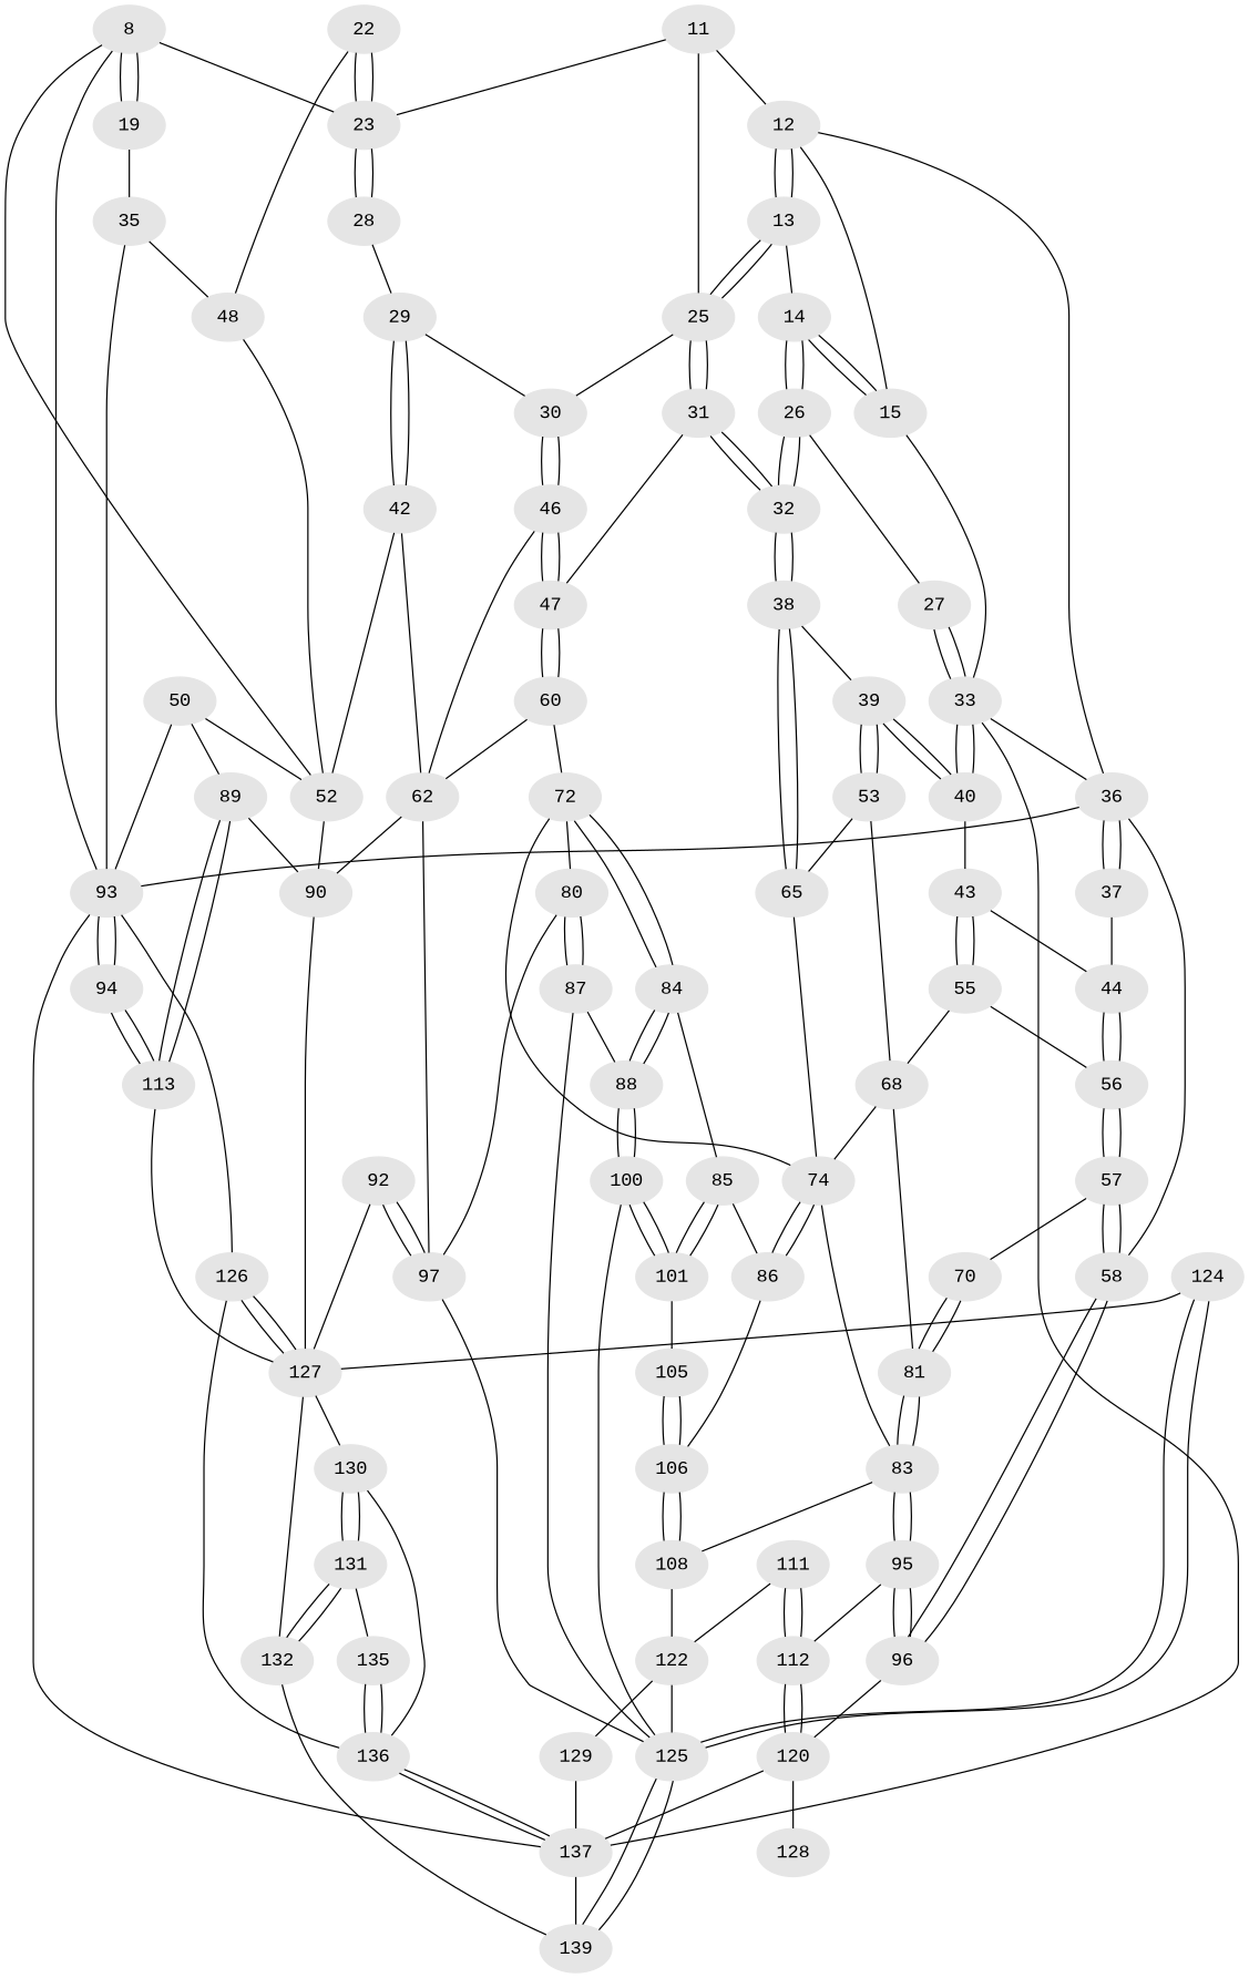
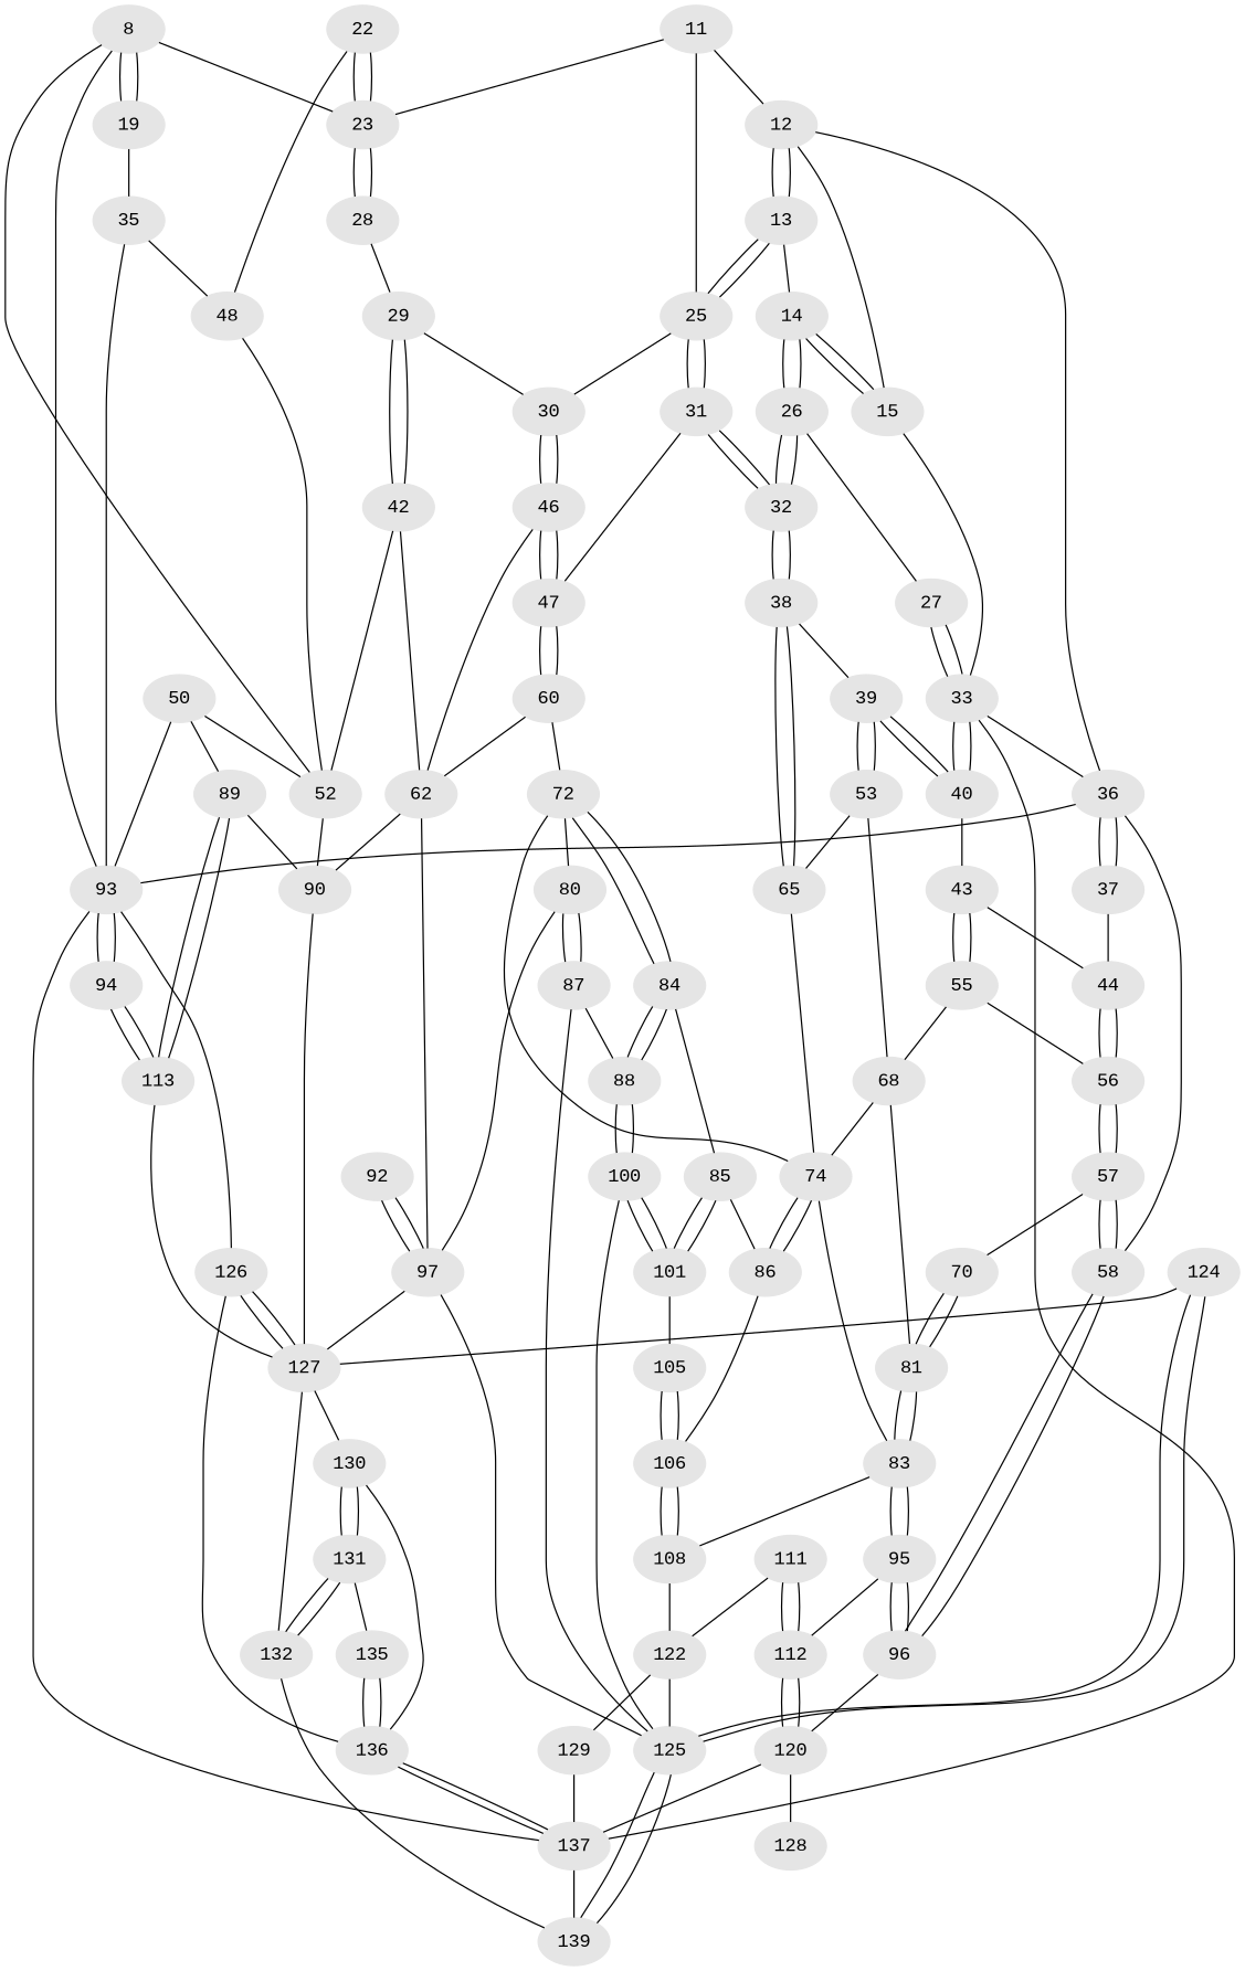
  graph {
    fontname="Liberation Mono"
    node [color=gray90 fontname="Liberation Mono" style=filled]
    edge [fontname="Liberation Mono"]
    8 [super="+1+2"]
    19
    23 [super="+9+10"]
    93 [super="+49"]
    52 [super="+41+51"]
    35 [super="+20"]
    28
    137 [super="+119"]
    94
    126
    11
    12 [super="+7"]
    25 [super="+24"]
    13
    15
    36 [super="+18"]
    30
    31
    14
    33 [super="+17+16"]
    37
    58
    26
    27
    32
    40
    48 [super="+21"]
    22
    90 [super="+61"]
    29
    46
    47
    38
    42
    62 [super="+59"]
    60
    39
    65
    43
    44
    96
    139 [super="+138"]
    56
    53
    74 [super="+73"]
    68 [super="+54"]
    55
    97 [super="+79+78"]
    57
    72 [super="+71"]
    50
    89
    113
    127 [super="+115+91+123"]
    81 [super="+77+69"]
    70
    120 [super="+117"]
    80
    84
    125 [super="+121+107+99+98"]
    83 [super="+82+75+76"]
    86
    87
    85
    88
    95
    108 [super="+104"]
    106 [super="+103+102"]
    112
    122 [super="+109+110"]
    101
    100
    105
    130
    132
    92
    136 [super="+133+134"]
    128
    129
    111
    124
    131
    135
    8 -- 19 [weight=2]
    8 -- 19
    8 -- 23
    8 -- 93
    8 -- 52
    19 -- 35
    23 -- 28 [weight=2]
    23 -- 28
    93 -- 137
    93 -- 94 [weight=2]
    93 -- 94
    93 -- 126
    52 -- 90
    35 -- 93
    35 -- 48 [weight=2]
    28 -- 29
    137 -- 139 [weight=2]
    94 -- 113
    94 -- 113
    126 -- 127
    126 -- 127
    126 -- 136
    11 -- 23
    11 -- 12
    11 -- 25
    12 -- 13
    12 -- 13
    12 -- 15
    12 -- 36
    25 -- 30
    25 -- 31
    25 -- 31
    13 -- 25
    13 -- 25
    13 -- 14
    15 -- 33
    36 -- 93
    36 -- 37 [weight=2]
    36 -- 37
    36 -- 58
    30 -- 46
    30 -- 46
    31 -- 32
    31 -- 32
    31 -- 47
    14 -- 15
    14 -- 15
    14 -- 26
    14 -- 26
    33 -- 137
    33 -- 36
    33 -- 40
    33 -- 40
    37 -- 44
    58 -- 96
    58 -- 96
    26 -- 27
    26 -- 32
    26 -- 32
    27 -- 33 [weight=2]
    27 -- 33
    32 -- 38
    32 -- 38
    40 -- 43
    48 -- 52
    22 -- 23
    22 -- 23
    22 -- 48
    90 -- 127
    29 -- 30
    29 -- 42
    29 -- 42
    46 -- 47
    46 -- 47
    46 -- 62
    47 -- 60
    47 -- 60
    38 -- 39
    38 -- 65
    38 -- 65
    42 -- 52
    42 -- 62
    62 -- 90
    62 -- 97
    60 -- 62
    60 -- 72
    39 -- 40
    39 -- 40
    39 -- 53
    39 -- 53
    65 -- 74
    43 -- 44
    43 -- 55
    43 -- 55
    44 -- 56
    44 -- 56
    96 -- 120
    56 -- 57
    56 -- 57
    53 -- 65
    53 -- 68
    74 -- 83 [weight=2]
    74 -- 86
    74 -- 86
    68 -- 74
    68 -- 81
    55 -- 56
    55 -- 68
    97 -- 125
    57 -- 58
    57 -- 58
    57 -- 70
    72 -- 74 [weight=2]
    72 -- 80
    72 -- 84
    72 -- 84
    50 -- 93
    50 -- 52
    50 -- 89
    89 -- 90
    89 -- 113
    89 -- 113
    113 -- 127
    127 -- 130
    127 -- 132
    81 -- 83 [weight=2]
    81 -- 83
    70 -- 81 [weight=2]
    70 -- 81
    120 -- 137
    120 -- 128 [weight=2]
    80 -- 97
    80 -- 87
    80 -- 87
    84 -- 85
    84 -- 88
    84 -- 88
    125 -- 139
    125 -- 139
    83 -- 95
    83 -- 95
    83 -- 108
    86 -- 106
    87 -- 125
    87 -- 88
    85 -- 86
    85 -- 101
    85 -- 101
    88 -- 100
    88 -- 100
    95 -- 96
    95 -- 96
    95 -- 112
    108 -- 122
    106 -- 108 [weight=2]
    106 -- 108
    112 -- 120
    112 -- 120
    122 -- 125
    122 -- 129 [weight=2]
    101 -- 105
    100 -- 125
    100 -- 101
    100 -- 101
    105 -- 106 [weight=2]
    105 -- 106
    130 -- 136
    130 -- 131
    130 -- 131
    132 -- 139
    92 -- 97 [weight=2]
    92 -- 97
-   92 -- 127
+   97 -- 127
    136 -- 137
    136 -- 137
    129 -- 137
    111 -- 112
    111 -- 112
    111 -- 122
    124 -- 127
    124 -- 125 [weight=2]
    124 -- 125
    131 -- 132
    131 -- 132
    131 -- 135
    135 -- 136 [weight=2]
    135 -- 136
  }
